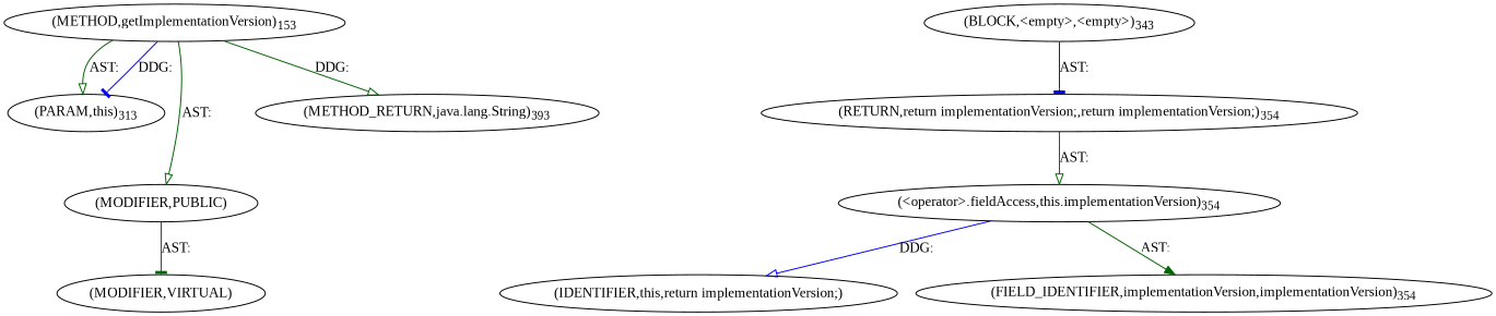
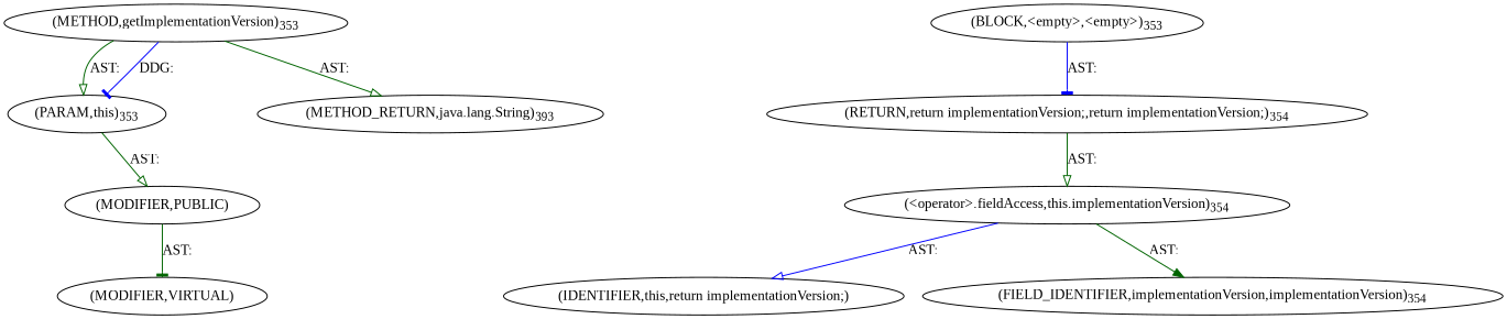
  digraph {
    fontname="Liberation Serif"
    node [fontname="Liberation Serif"]
    edge [arrowhead=onormal color=darkgreen fontname="Liberation Serif"]
-   n1 [label=<(METHOD,getImplementationVersion)<SUB>153</SUB>>]
-   n2 [label=<(PARAM,this)<SUB>313</SUB>>]
+   n1 [label=<(METHOD,getImplementationVersion)<SUB>353</SUB>>]
+   n2 [label=<(PARAM,this)<SUB>353</SUB>>]
    n3 [label=<(MODIFIER,PUBLIC)>]
    n4 [label=<(METHOD_RETURN,java.lang.String)<SUB>393</SUB>>]
-   n5 [label=<(BLOCK,&lt;empty&gt;,&lt;empty&gt;)<SUB>343</SUB>>]
+   n5 [label=<(BLOCK,&lt;empty&gt;,&lt;empty&gt;)<SUB>353</SUB>>]
    n6 [label=<(RETURN,return implementationVersion;,return implementationVersion;)<SUB>354</SUB>>]
    n7 [label=<(MODIFIER,VIRTUAL)>]
    n8 [label=<(&lt;operator&gt;.fieldAccess,this.implementationVersion)<SUB>354</SUB>>]
    n9 [label=<(IDENTIFIER,this,return implementationVersion;)>]
    n10 [label=<(FIELD_IDENTIFIER,implementationVersion,implementationVersion)<SUB>354</SUB>>]
    n1 -> n2 [label="AST: "]
    n1 -> n2 [arrowhead=tee color=blue label="DDG: "]
-   n1 -> n3 [label="AST: "]
-   n1 -> n4 [label="DDG: "]
+   n2 -> n3 [label="AST: "]
+   n1 -> n4 [label="AST: "]
    n3 -> n7 [arrowhead=tee label="AST: "]
    n5 -> n6 [arrowhead=tee color=blue label="AST: "]
    n6 -> n8 [label="AST: "]
-   n8 -> n9 [color=blue label="DDG: "]
+   n8 -> n9 [color=blue label="AST: "]
    n8 -> n10 [arrowhead=normal label="AST: "]
  }
